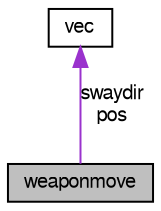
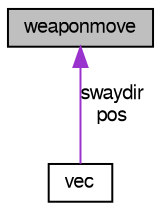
  digraph {
    node [color=black fontname=FreeSans fontsize=10 shape=record style=filled]
    n1 [fillcolor=grey75 fontcolor=black height=0.2 label=weaponmove width=0.4]
    n2 [fillcolor=white height=0.2 label=vec width=0.4]
-   n2 -> n1 [color=darkorchid3 dir=back fontname=FreeSans fontsize=10 label="swaydir\npos" labelfontname=FreeSans labelfontsize=10 style=solid]
+   n1 -> n2 [color=darkorchid3 dir=back fontname=FreeSans fontsize=10 label="swaydir\npos" labelfontname=FreeSans labelfontsize=10 style=solid]
  }
